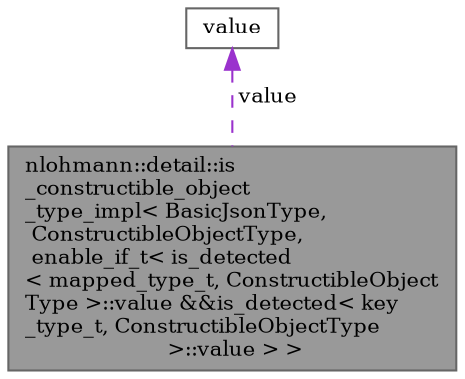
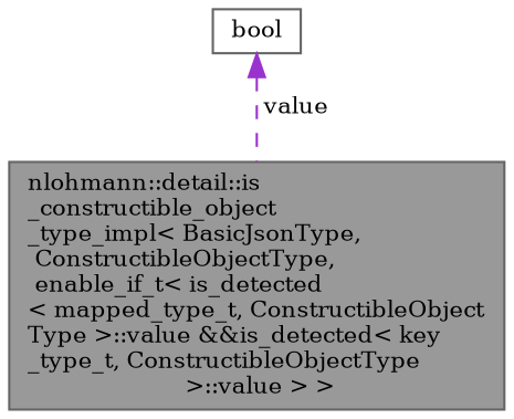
  digraph {
    fontname="DejaVu Serif"
    node [color=gray40 fontname="DejaVu Serif" fontsize=10 shape=box style=filled]
    n1 [fillcolor=grey60 fontcolor=black height=0.2 label="nlohmann::detail::is\l_constructible_object\l_type_impl\< BasicJsonType,\l ConstructibleObjectType,\l enable_if_t\< is_detected\l\< mapped_type_t, ConstructibleObject\lType \>::value &&is_detected\< key\l_type_t, ConstructibleObjectType\l \>::value \> \>" width=0.4]
-   n2 [fillcolor=white height=0.2 label=value width=0.4]
+   n2 [fillcolor=white height=0.2 label=bool width=0.4]
    n2 -> n1 [color=darkorchid3 dir=back fontname="DejaVu Serif" fontsize=10 label=" value" labelfontname=Helvetica labelfontsize=10 style=dashed]
  }
